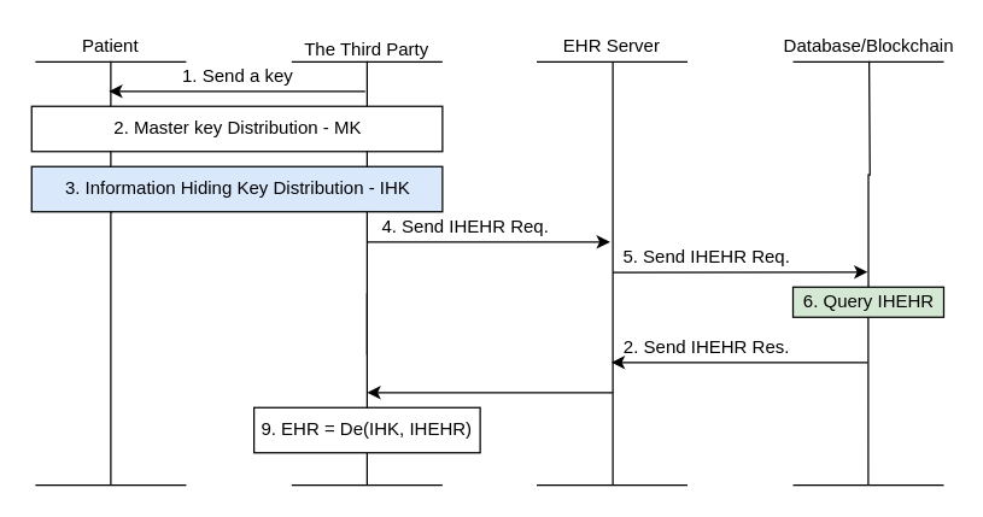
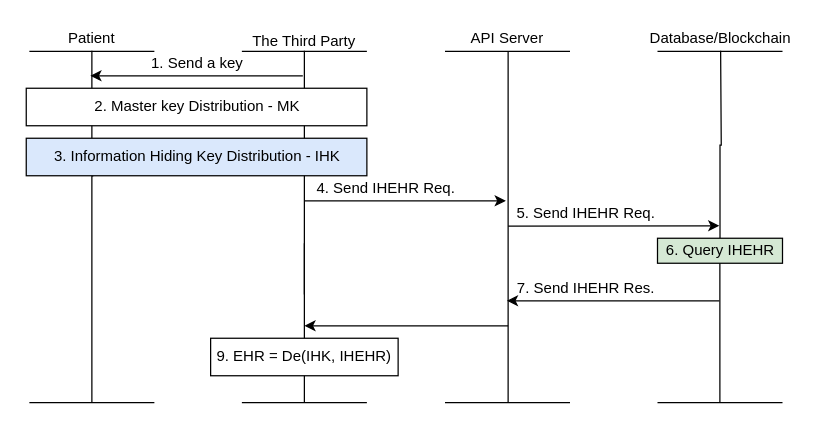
  <mxCell id="0" />
  <mxCell id="1" parent="0" />
  <mxCell id="2" value="Patient" style="text;html=1;strokeColor=none;fillColor=none;align=center;verticalAlign=middle;whiteSpace=wrap;rounded=0;" parent="1" vertex="1"><mxGeometry x="53" y="20" width="40" height="20" as="geometry" /></mxCell>
  <mxCell id="3" value="" style="edgeStyle=orthogonalEdgeStyle;rounded=0;orthogonalLoop=1;jettySize=auto;html=1;endArrow=none;endFill=0;" parent="1" edge="1"><mxGeometry relative="1" as="geometry"><mxPoint x="243" y="40" as="sourcePoint" /><mxPoint x="243" y="235" as="targetPoint" /></mxGeometry></mxCell>
  <mxCell id="4" value="The Third Party" style="text;html=1;strokeColor=none;fillColor=none;align=center;verticalAlign=middle;whiteSpace=wrap;rounded=0;" parent="1" vertex="1"><mxGeometry x="198" y="25" width="90" height="15" as="geometry" /></mxCell>
  <mxCell id="5" value="" style="edgeStyle=orthogonalEdgeStyle;rounded=0;orthogonalLoop=1;jettySize=auto;html=1;endArrow=none;endFill=0;exitX=0.5;exitY=1;exitDx=0;exitDy=0;" parent="1" source="2" edge="1"><mxGeometry relative="1" as="geometry"><mxPoint x="70.5" y="110" as="sourcePoint" /><mxPoint x="73" y="110" as="targetPoint" /></mxGeometry></mxCell>
  <mxCell id="6" style="edgeStyle=orthogonalEdgeStyle;rounded=0;orthogonalLoop=1;jettySize=auto;html=1;exitX=0.197;exitY=0.967;exitDx=0;exitDy=0;endArrow=none;endFill=0;exitPerimeter=0;" parent="1" edge="1"><mxGeometry relative="1" as="geometry"><mxPoint x="73" y="321" as="targetPoint" /><mxPoint x="74.183" y="140.01" as="sourcePoint" /><Array as="points"><mxPoint x="73" y="140" /></Array></mxGeometry></mxCell>
  <mxCell id="7" style="edgeStyle=orthogonalEdgeStyle;rounded=0;orthogonalLoop=1;jettySize=auto;html=1;exitX=0.5;exitY=1;exitDx=0;exitDy=0;endArrow=none;endFill=0;" parent="1" edge="1"><mxGeometry relative="1" as="geometry"><mxPoint x="243" y="321" as="targetPoint" /><mxPoint x="243" y="194" as="sourcePoint" /></mxGeometry></mxCell>
  <mxCell id="8" value="" style="endArrow=classic;html=1;" parent="1" edge="1"><mxGeometry width="50" height="50" relative="1" as="geometry"><mxPoint x="241.75" y="60" as="sourcePoint" /><mxPoint x="71.75" y="60" as="targetPoint" /></mxGeometry></mxCell>
  <mxCell id="9" value="1. Send a key" style="text;html=1;align=center;verticalAlign=middle;resizable=0;points=[];autosize=1;strokeColor=none;" parent="1" vertex="1"><mxGeometry x="101.75" y="40" width="110" height="20" as="geometry" /></mxCell>
  <mxCell id="10" value="2. Master key Distribution - MK" style="rounded=0;whiteSpace=wrap;html=1;" parent="1" vertex="1"><mxGeometry x="20.5" y="70" width="272.5" height="30" as="geometry" /></mxCell>
- <mxCell id="11" value="EHR Server" style="text;html=1;strokeColor=none;fillColor=none;align=center;verticalAlign=middle;whiteSpace=wrap;rounded=0;" parent="1" vertex="1"><mxGeometry x="364.25" y="20" width="82.5" height="20" as="geometry" /></mxCell>
+ <mxCell id="11" value="API Server" style="text;html=1;strokeColor=none;fillColor=none;align=center;verticalAlign=middle;whiteSpace=wrap;rounded=0;" parent="1" vertex="1"><mxGeometry x="364.25" y="20" width="82.5" height="20" as="geometry" /></mxCell>
  <mxCell id="12" value="Database/Blockchain" style="text;html=1;strokeColor=none;fillColor=none;align=center;verticalAlign=middle;whiteSpace=wrap;rounded=0;" parent="1" vertex="1"><mxGeometry x="521.75" y="22.5" width="107.5" height="15" as="geometry" /></mxCell>
  <mxCell id="13" style="edgeStyle=orthogonalEdgeStyle;rounded=0;orthogonalLoop=1;jettySize=auto;html=1;exitX=0.5;exitY=0;exitDx=0;exitDy=0;endArrow=none;endFill=0;" parent="1" source="15" edge="1"><mxGeometry relative="1" as="geometry"><mxPoint x="576" y="40" as="targetPoint" /></mxGeometry></mxCell>
  <mxCell id="14" style="edgeStyle=orthogonalEdgeStyle;rounded=0;orthogonalLoop=1;jettySize=auto;html=1;exitX=0.499;exitY=0.942;exitDx=0;exitDy=0;endArrow=none;endFill=0;exitPerimeter=0;" parent="1" source="15" edge="1"><mxGeometry relative="1" as="geometry"><mxPoint x="575.424" y="321" as="targetPoint" /><mxPoint x="575.5" y="211" as="sourcePoint" /><Array as="points" /></mxGeometry></mxCell>
  <mxCell id="15" value="6. Query IHEHR" style="whiteSpace=wrap;html=1;fillColor=#d5e8d4;" parent="1" vertex="1"><mxGeometry x="525.5" y="190" width="100" height="20" as="geometry" /></mxCell>
  <mxCell id="16" value="" style="endArrow=classic;html=1;entryX=0.009;entryY=0.003;entryDx=0;entryDy=0;entryPerimeter=0;" parent="1" target="19" edge="1"><mxGeometry width="50" height="50" relative="1" as="geometry"><mxPoint x="243" y="160" as="sourcePoint" /><mxPoint x="403" y="160" as="targetPoint" /></mxGeometry></mxCell>
  <mxCell id="17" value="4. Send IHEHR Req." style="text;html=1;align=center;verticalAlign=middle;resizable=0;points=[];autosize=1;strokeColor=none;" parent="1" vertex="1"><mxGeometry x="243" y="140" width="130" height="20" as="geometry" /></mxCell>
  <mxCell id="18" value="" style="endArrow=classic;html=1;exitX=0.023;exitY=1.011;exitDx=0;exitDy=0;exitPerimeter=0;" parent="1" source="19" edge="1"><mxGeometry width="50" height="50" relative="1" as="geometry"><mxPoint x="409" y="190" as="sourcePoint" /><mxPoint x="575" y="180" as="targetPoint" /></mxGeometry></mxCell>
  <mxCell id="19" value="5. Send IHEHR Req." style="text;html=1;align=center;verticalAlign=middle;resizable=0;points=[];autosize=1;strokeColor=none;" parent="1" vertex="1"><mxGeometry x="403" y="160" width="130" height="20" as="geometry" /></mxCell>
  <mxCell id="20" value="" style="endArrow=classic;html=1;" parent="1" edge="1"><mxGeometry width="50" height="50" relative="1" as="geometry"><mxPoint x="575" y="240" as="sourcePoint" /><mxPoint x="405" y="240" as="targetPoint" /></mxGeometry></mxCell>
- <mxCell id="21" value="2. Send IHEHR Res." style="text;html=1;align=center;verticalAlign=middle;resizable=0;points=[];autosize=1;strokeColor=none;" parent="1" vertex="1"><mxGeometry x="403" y="220" width="130" height="20" as="geometry" /></mxCell>
+ <mxCell id="21" value="7. Send IHEHR Res." style="text;html=1;align=center;verticalAlign=middle;resizable=0;points=[];autosize=1;strokeColor=none;" parent="1" vertex="1"><mxGeometry x="403" y="220" width="130" height="20" as="geometry" /></mxCell>
  <mxCell id="22" value="" style="endArrow=classic;html=1;" parent="1" edge="1"><mxGeometry width="50" height="50" relative="1" as="geometry"><mxPoint x="406" y="260" as="sourcePoint" /><mxPoint x="243" y="260" as="targetPoint" /></mxGeometry></mxCell>
  <mxCell id="23" value="" style="endArrow=none;html=1;" parent="1" edge="1"><mxGeometry width="50" height="50" relative="1" as="geometry"><mxPoint x="406" y="321" as="sourcePoint" /><mxPoint x="406" y="41" as="targetPoint" /></mxGeometry></mxCell>
  <mxCell id="24" value="" style="shape=link;html=1;endArrow=none;endFill=0;width=281.111;" parent="1" edge="1"><mxGeometry width="100" relative="1" as="geometry"><mxPoint x="23" y="181" as="sourcePoint" /><mxPoint x="123" y="181" as="targetPoint" /></mxGeometry></mxCell>
  <mxCell id="25" value="9. EHR = De(IHK, IHEHR)" style="rounded=0;whiteSpace=wrap;html=1;" parent="1" vertex="1"><mxGeometry x="168" y="270" width="150" height="30" as="geometry" /></mxCell>
  <mxCell id="26" value="3. Information Hiding Key Distribution - IHK" style="rounded=0;whiteSpace=wrap;html=1;fillColor=#dae8fc;" parent="1" vertex="1"><mxGeometry x="20.5" y="110" width="272.5" height="30" as="geometry" /></mxCell>
  <mxCell id="27" value="" style="shape=link;html=1;endArrow=none;endFill=0;width=281.111;" parent="1" edge="1"><mxGeometry width="100" relative="1" as="geometry"><mxPoint x="193" y="181" as="sourcePoint" /><mxPoint x="293" y="181" as="targetPoint" /></mxGeometry></mxCell>
  <mxCell id="28" value="" style="shape=link;html=1;endArrow=none;endFill=0;width=281.111;" parent="1" edge="1"><mxGeometry width="100" relative="1" as="geometry"><mxPoint x="355.5" y="181" as="sourcePoint" /><mxPoint x="455.5" y="181" as="targetPoint" /></mxGeometry></mxCell>
  <mxCell id="29" value="" style="shape=link;html=1;endArrow=none;endFill=0;width=281.111;" parent="1" edge="1"><mxGeometry width="100" relative="1" as="geometry"><mxPoint x="525.5" y="181" as="sourcePoint" /><mxPoint x="625.5" y="181" as="targetPoint" /></mxGeometry></mxCell>
